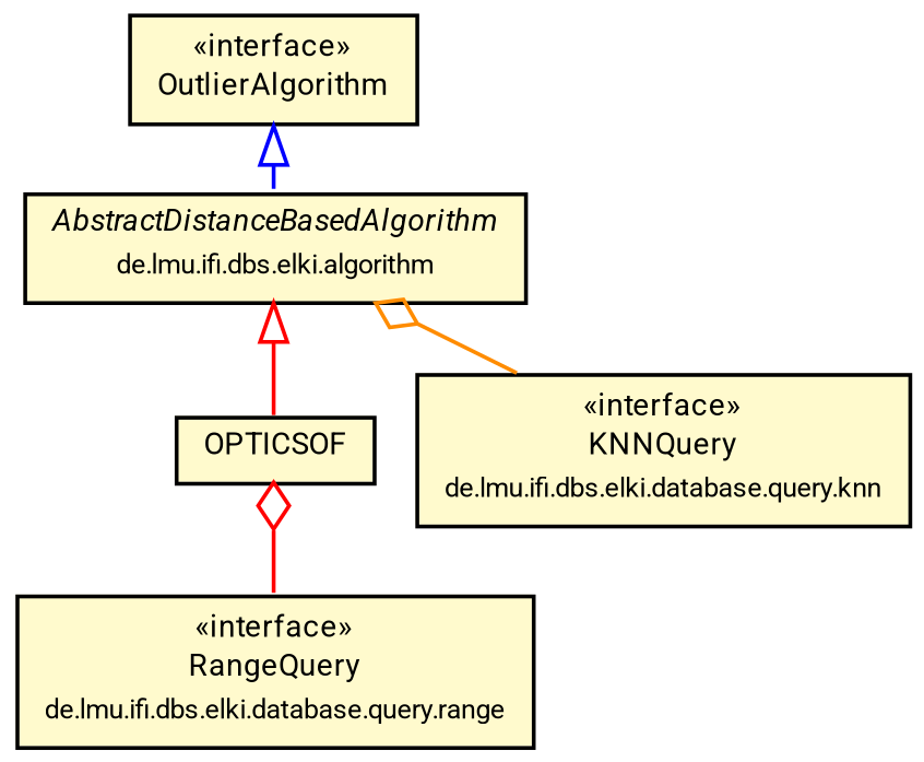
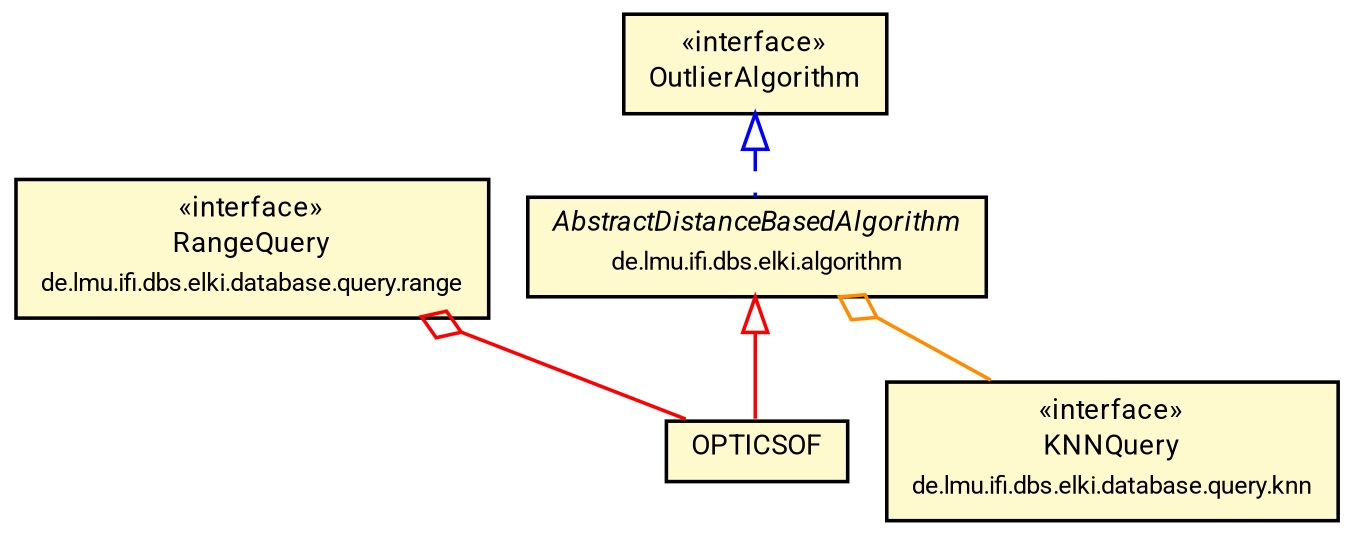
  digraph {
    nodesep=0.15
    rankdir=TB
    ranksep=0.25
    node [fontcolor=black fontname=Roboto fontsize=8 margin=0 shape=plaintext]
    edge [arrowtail=ediamond color=red dir=back fontname=Roboto fontsize=7 labelfontname=Roboto labelfontsize=7 weight=4]
    n1 [height=0 label=<<table title="de.lmu.ifi.dbs.elki.algorithm.outlier.OPTICSOF" border="0" cellborder="1" cellspacing="0" cellpadding="2" bgcolor="lemonChiffon" href="OPTICSOF.html" target="_parent"> 		<tr><td><table border="0" cellspacing="0" cellpadding="1"> 		<tr><td align="center" balign="center"> <font face="Roboto">OPTICSOF</font> </td></tr> 		</table></td></tr> 		</table>> width=0]
    n2 [height=0 label=<<table title="de.lmu.ifi.dbs.elki.database.query.range.RangeQuery" border="0" cellborder="1" cellspacing="0" cellpadding="2" bgcolor="LemonChiffon" href="../../database/query/range/RangeQuery.html" target="_parent"> 		<tr><td><table border="0" cellspacing="0" cellpadding="1"> 		<tr><td align="center" balign="center"> &#171;interface&#187; </td></tr> 		<tr><td align="center" balign="center"> <font face="Roboto">RangeQuery</font> </td></tr> 		<tr><td align="center" balign="center"> <font face="Roboto" point-size="7.0">de.lmu.ifi.dbs.elki.database.query.range</font> </td></tr> 		</table></td></tr> 		</table>> width=0]
    n3 [height=0 label=<<table title="de.lmu.ifi.dbs.elki.database.query.knn.KNNQuery" border="0" cellborder="1" cellspacing="0" cellpadding="2" bgcolor="LemonChiffon" href="../../database/query/knn/KNNQuery.html" target="_parent"> 		<tr><td><table border="0" cellspacing="0" cellpadding="1"> 		<tr><td align="center" balign="center"> &#171;interface&#187; </td></tr> 		<tr><td align="center" balign="center"> <font face="Roboto">KNNQuery</font> </td></tr> 		<tr><td align="center" balign="center"> <font face="Roboto" point-size="7.0">de.lmu.ifi.dbs.elki.database.query.knn</font> </td></tr> 		</table></td></tr> 		</table>> width=0]
    n4 [height=0 label=<<table title="de.lmu.ifi.dbs.elki.algorithm.AbstractDistanceBasedAlgorithm" border="0" cellborder="1" cellspacing="0" cellpadding="2" bgcolor="LemonChiffon" href="../AbstractDistanceBasedAlgorithm.html" target="_parent"> 		<tr><td><table border="0" cellspacing="0" cellpadding="1"> 		<tr><td align="center" balign="center"> <font face="Roboto"><i>AbstractDistanceBasedAlgorithm</i></font> </td></tr> 		<tr><td align="center" balign="center"> <font face="Roboto" point-size="7.0">de.lmu.ifi.dbs.elki.algorithm</font> </td></tr> 		</table></td></tr> 		</table>> width=0]
    n5 [height=0 label=<<table title="de.lmu.ifi.dbs.elki.algorithm.outlier.OutlierAlgorithm" border="0" cellborder="1" cellspacing="0" cellpadding="2" bgcolor="LemonChiffon" href="OutlierAlgorithm.html" target="_parent"> 		<tr><td><table border="0" cellspacing="0" cellpadding="1"> 		<tr><td align="center" balign="center"> &#171;interface&#187; </td></tr> 		<tr><td align="center" balign="center"> <font face="Roboto">OutlierAlgorithm</font> </td></tr> 		</table></td></tr> 		</table>> width=0]
-   n1 -> n2 [arrowhead=none]
+   n2 -> n1 [arrowhead=none]
    n4 -> n1 [arrowtail=empty weight=10]
    n4 -> n3 [arrowhead=none color=darkorange]
    n5 -> n4 [arrowtail=empty color=blue style=dashed weight=9]
  }
